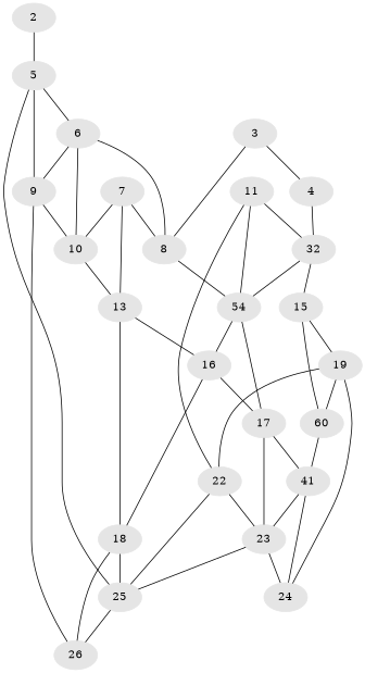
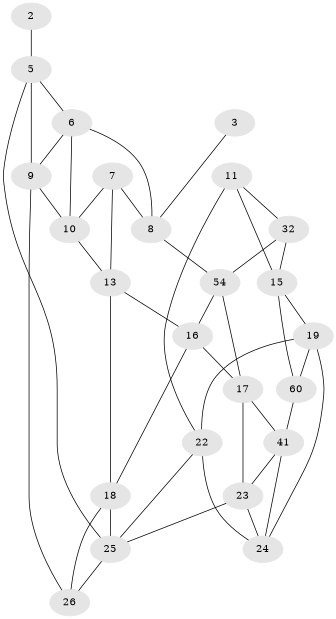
  graph {
    node [color=gray90 style=filled]
    edge [weight=1.0]
    n1 [label=32]
-   4
    5
    6
    9
    25
    11
    15
    22
    2
    3
    8
    n13 [label=54]
    10
    26
    13
    7
    16
    18
    17
    19
    n22 [label=60]
    24
    n24 [label=41]
    23
    n1 -- 15
    n1 -- n13
-   4 -- n1
    5 -- 6
    5 -- 9
    5 -- 25
    6 -- 9
    6 -- 8
    6 -- 10
    9 -- 10
    9 -- 26 [weight=2.0]
    25 -- 26 [weight=2.0]
    11 -- n1
-   11 -- n13
+   11 -- 15
    11 -- 22
    15 -- 19
    15 -- n22
    22 -- 25
-   22 -- 23
+   22 -- 24
    2 -- 5 [weight=2.0]
-   3 -- 4
    3 -- 8
    8 -- n13
    n13 -- 16
    n13 -- 17
    10 -- 13
    13 -- 16
    13 -- 18
    7 -- 8
    7 -- 10
    7 -- 13
    16 -- 18
    16 -- 17
    18 -- 25
    18 -- 26
    17 -- n24
    17 -- 23
    19 -- 22
    19 -- n22
    19 -- 24
    n22 -- n24 [weight=2.0]
    n24 -- 24
    n24 -- 23
    23 -- 25
    23 -- 24
  }
